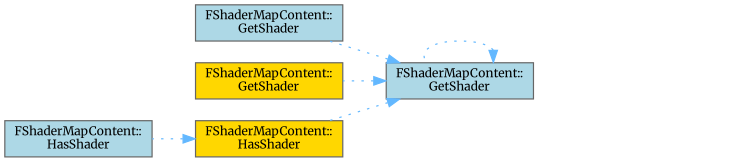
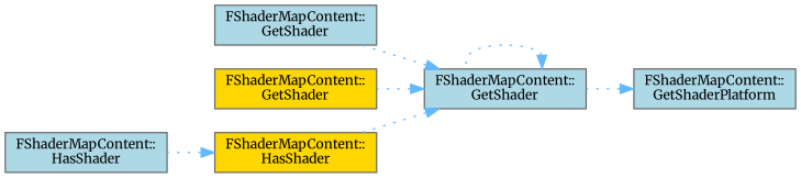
  digraph {
    rankdir=RL
    fontname=Merriweather
    node [color=grey40 fillcolor=lightblue fontname=Merriweather fontsize=10 shape=box style=filled]
    edge [color=steelblue1 dir=back fontname=Merriweather fontsize=10 labelfontname=Helvetica labelfontsize=10 style=dotted]
+   n1 [color=gray40 fontcolor=black height=0.2 label="FShaderMapContent::\lGetShaderPlatform" width=0.4]
    n2 [height=0.2 label="FShaderMapContent::\lGetShader" width=0.4]
    n3 [height=0.2 label="FShaderMapContent::\lGetShader" width=0.4]
    n4 [fillcolor=gold height=0.2 label="FShaderMapContent::\lGetShader" width=0.4]
    n5 [fillcolor=gold height=0.2 label="FShaderMapContent::\lHasShader" width=0.4]
    n6 [height=0.2 label="FShaderMapContent::\lHasShader" width=0.4]
+   n1 -> n2
    n2 -> n2
    n2 -> n3
    n2 -> n4
    n2 -> n5
    n5 -> n6
  }
